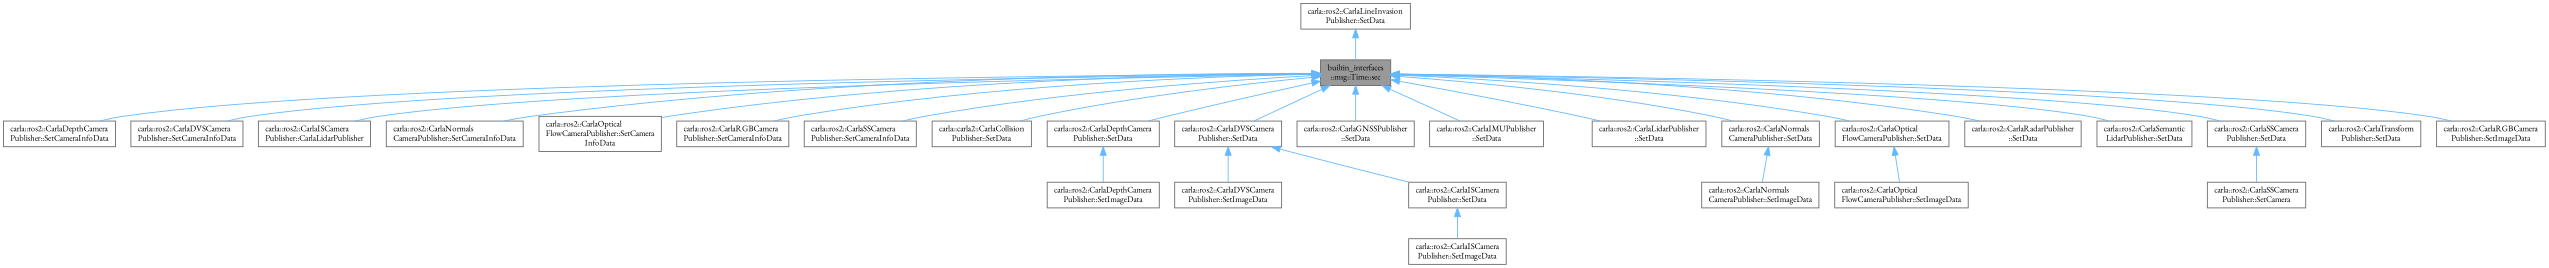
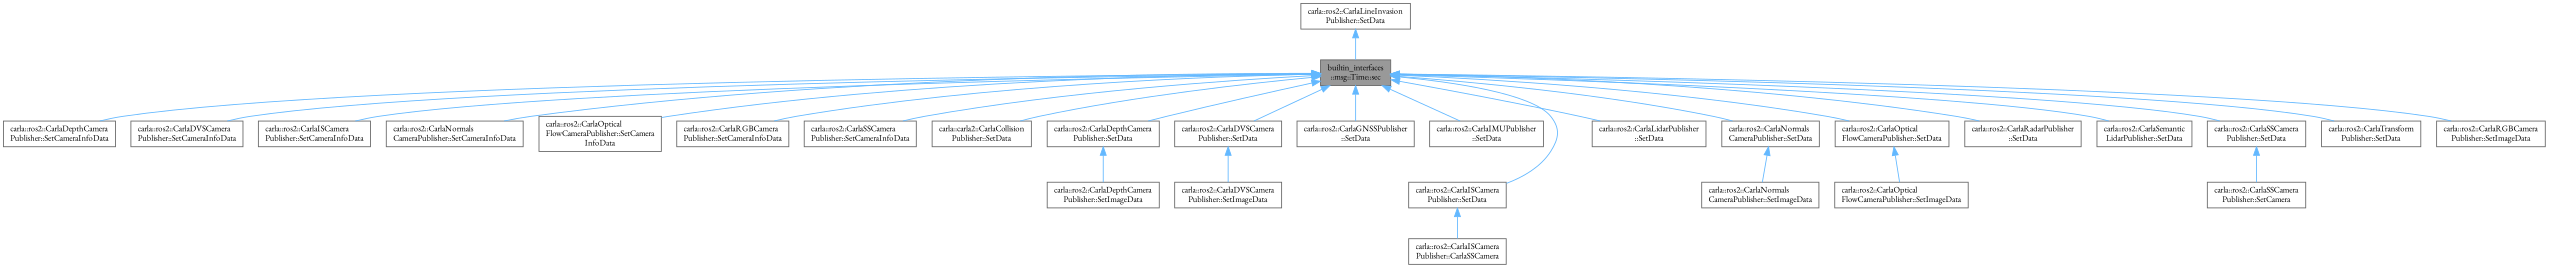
  digraph {
    fontname="EB Garamond"
    rankdir=TB
    node [color=grey40 fillcolor=white fontname="EB Garamond" fontsize=10 shape=box style=filled]
    edge [color=steelblue1 dir=back fontname="EB Garamond" fontsize=10 labelfontname=Helvetica labelfontsize=10 style=solid]
    n1 [color=gray40 fillcolor=grey60 fontcolor=black height=0.2 label="builtin_interfaces\l::msg::Time::sec" width=0.4]
    n2 [height=0.2 label="carla::ros2::CarlaDepthCamera\lPublisher::SetCameraInfoData" width=0.4]
    n3 [height=0.2 label="carla::ros2::CarlaDVSCamera\lPublisher::SetCameraInfoData" width=0.4]
-   n4 [height=0.2 label="carla::ros2::CarlaISCamera\lPublisher::CarlaLidarPublisher" width=0.4]
+   n4 [height=0.2 label="carla::ros2::CarlaISCamera\lPublisher::SetCameraInfoData" width=0.4]
    n5 [height=0.2 label="carla::ros2::CarlaNormals\lCameraPublisher::SetCameraInfoData" width=0.4]
    n6 [height=0.2 label="carla::ros2::CarlaOptical\lFlowCameraPublisher::SetCamera\lInfoData" width=0.4]
    n7 [height=0.2 label="carla::ros2::CarlaRGBCamera\lPublisher::SetCameraInfoData" width=0.4]
    n8 [height=0.2 label="carla::ros2::CarlaSSCamera\lPublisher::SetCameraInfoData" width=0.4]
    n9 [height=0.2 label="carla::carla2::CarlaCollision\lPublisher::SetData" width=0.4]
    n10 [height=0.2 label="carla::ros2::CarlaDepthCamera\lPublisher::SetData" width=0.4]
    n11 [height=0.2 label="carla::ros2::CarlaDVSCamera\lPublisher::SetData" width=0.4]
    n12 [height=0.2 label="carla::ros2::CarlaGNSSPublisher\l::SetData" width=0.4]
    n13 [height=0.2 label="carla::ros2::CarlaIMUPublisher\l::SetData" width=0.4]
    n14 [height=0.2 label="carla::ros2::CarlaISCamera\lPublisher::SetData" width=0.4]
    n15 [height=0.2 label="carla::ros2::CarlaLidarPublisher\l::SetData" width=0.4]
    n16 [height=0.2 label="carla::ros2::CarlaNormals\lCameraPublisher::SetData" width=0.4]
    n17 [height=0.2 label="carla::ros2::CarlaOptical\lFlowCameraPublisher::SetData" width=0.4]
    n18 [height=0.2 label="carla::ros2::CarlaRadarPublisher\l::SetData" width=0.4]
    n19 [height=0.2 label="carla::ros2::CarlaSemantic\lLidarPublisher::SetData" width=0.4]
    n20 [height=0.2 label="carla::ros2::CarlaSSCamera\lPublisher::SetData" width=0.4]
    n21 [height=0.2 label="carla::ros2::CarlaTransform\lPublisher::SetData" width=0.4]
    n22 [height=0.2 label="carla::ros2::CarlaRGBCamera\lPublisher::SetImageData" width=0.4]
    n23 [height=0.2 label="carla::ros2::CarlaDepthCamera\lPublisher::SetImageData" width=0.4]
    n24 [height=0.2 label="carla::ros2::CarlaDVSCamera\lPublisher::SetImageData" width=0.4]
-   n25 [height=0.2 label="carla::ros2::CarlaISCamera\lPublisher::SetImageData" width=0.4]
+   n25 [height=0.2 label="carla::ros2::CarlaISCamera\lPublisher::CarlaSSCamera" width=0.4]
    n26 [height=0.2 label="carla::ros2::CarlaLineInvasion\lPublisher::SetData" width=0.4]
    n27 [height=0.2 label="carla::ros2::CarlaNormals\lCameraPublisher::SetImageData" width=0.4]
    n28 [height=0.2 label="carla::ros2::CarlaOptical\lFlowCameraPublisher::SetImageData" width=0.4]
    n29 [height=0.2 label="carla::ros2::CarlaSSCamera\lPublisher::SetCamera" width=0.4]
    n1 -> n2
    n1 -> n3
    n1 -> n4
    n1 -> n5
    n1 -> n6
    n1 -> n7
    n1 -> n8
    n1 -> n9
    n1 -> n10
    n1 -> n11
    n1 -> n12
    n1 -> n13
-   n11 -> n14
+   n1 -> n14
    n1 -> n15
    n1 -> n16
    n1 -> n17
    n1 -> n18
    n1 -> n19
    n1 -> n20
    n1 -> n21
    n1 -> n22
    n10 -> n23
    n11 -> n24
    n14 -> n25
    n16 -> n27
    n17 -> n28
    n20 -> n29
    n26 -> n1
  }
